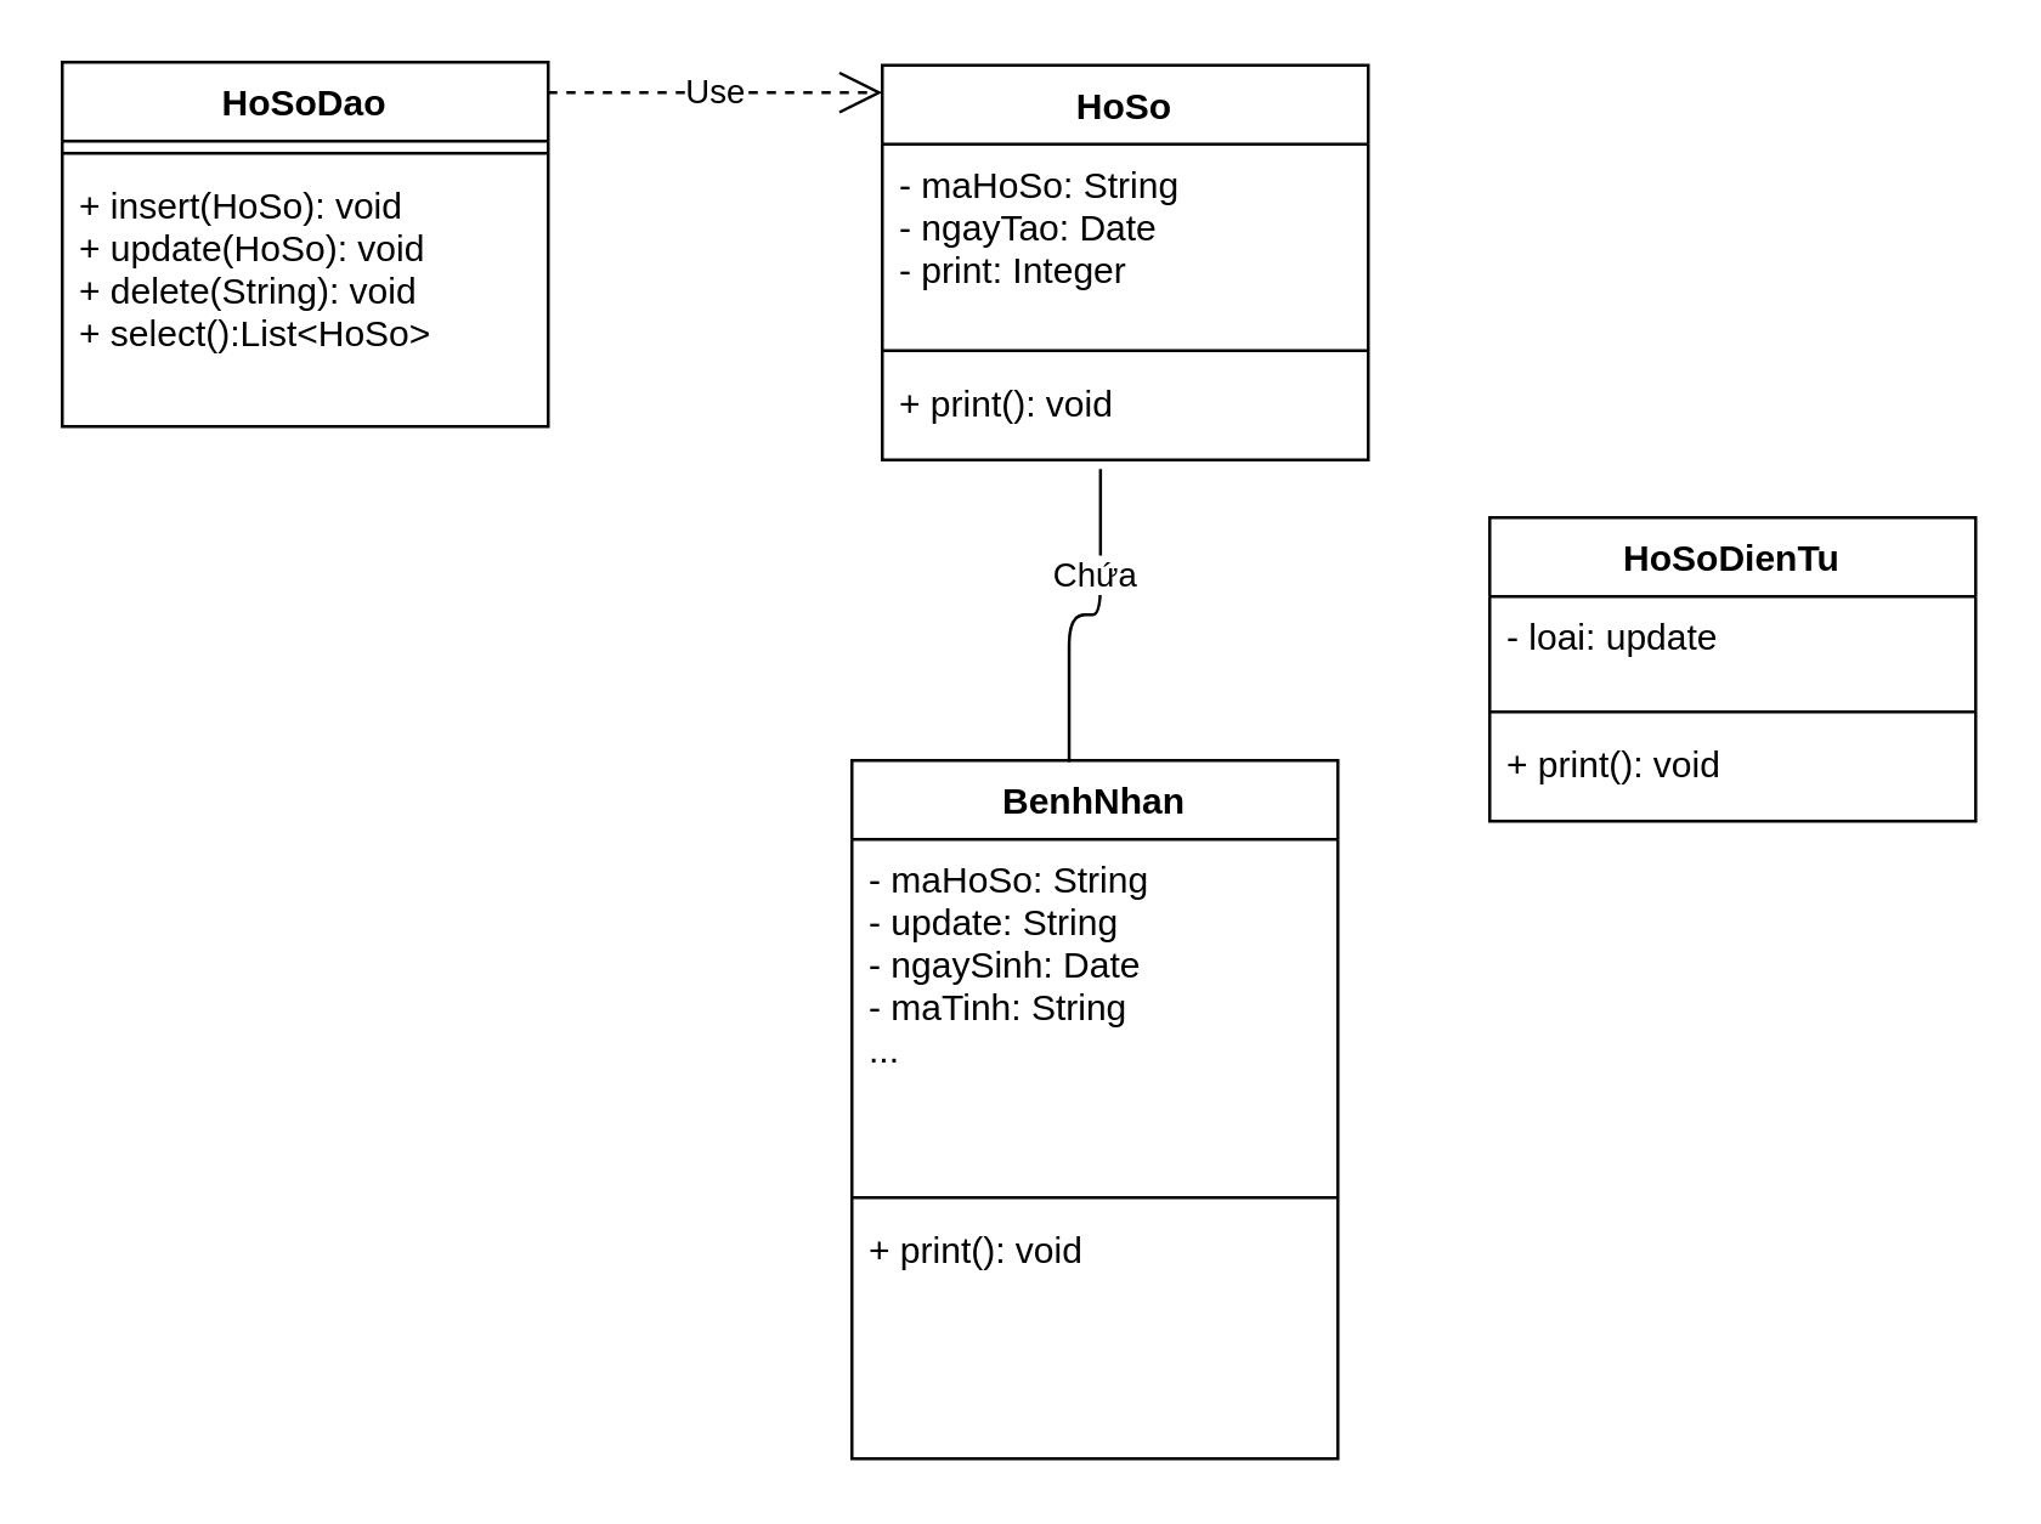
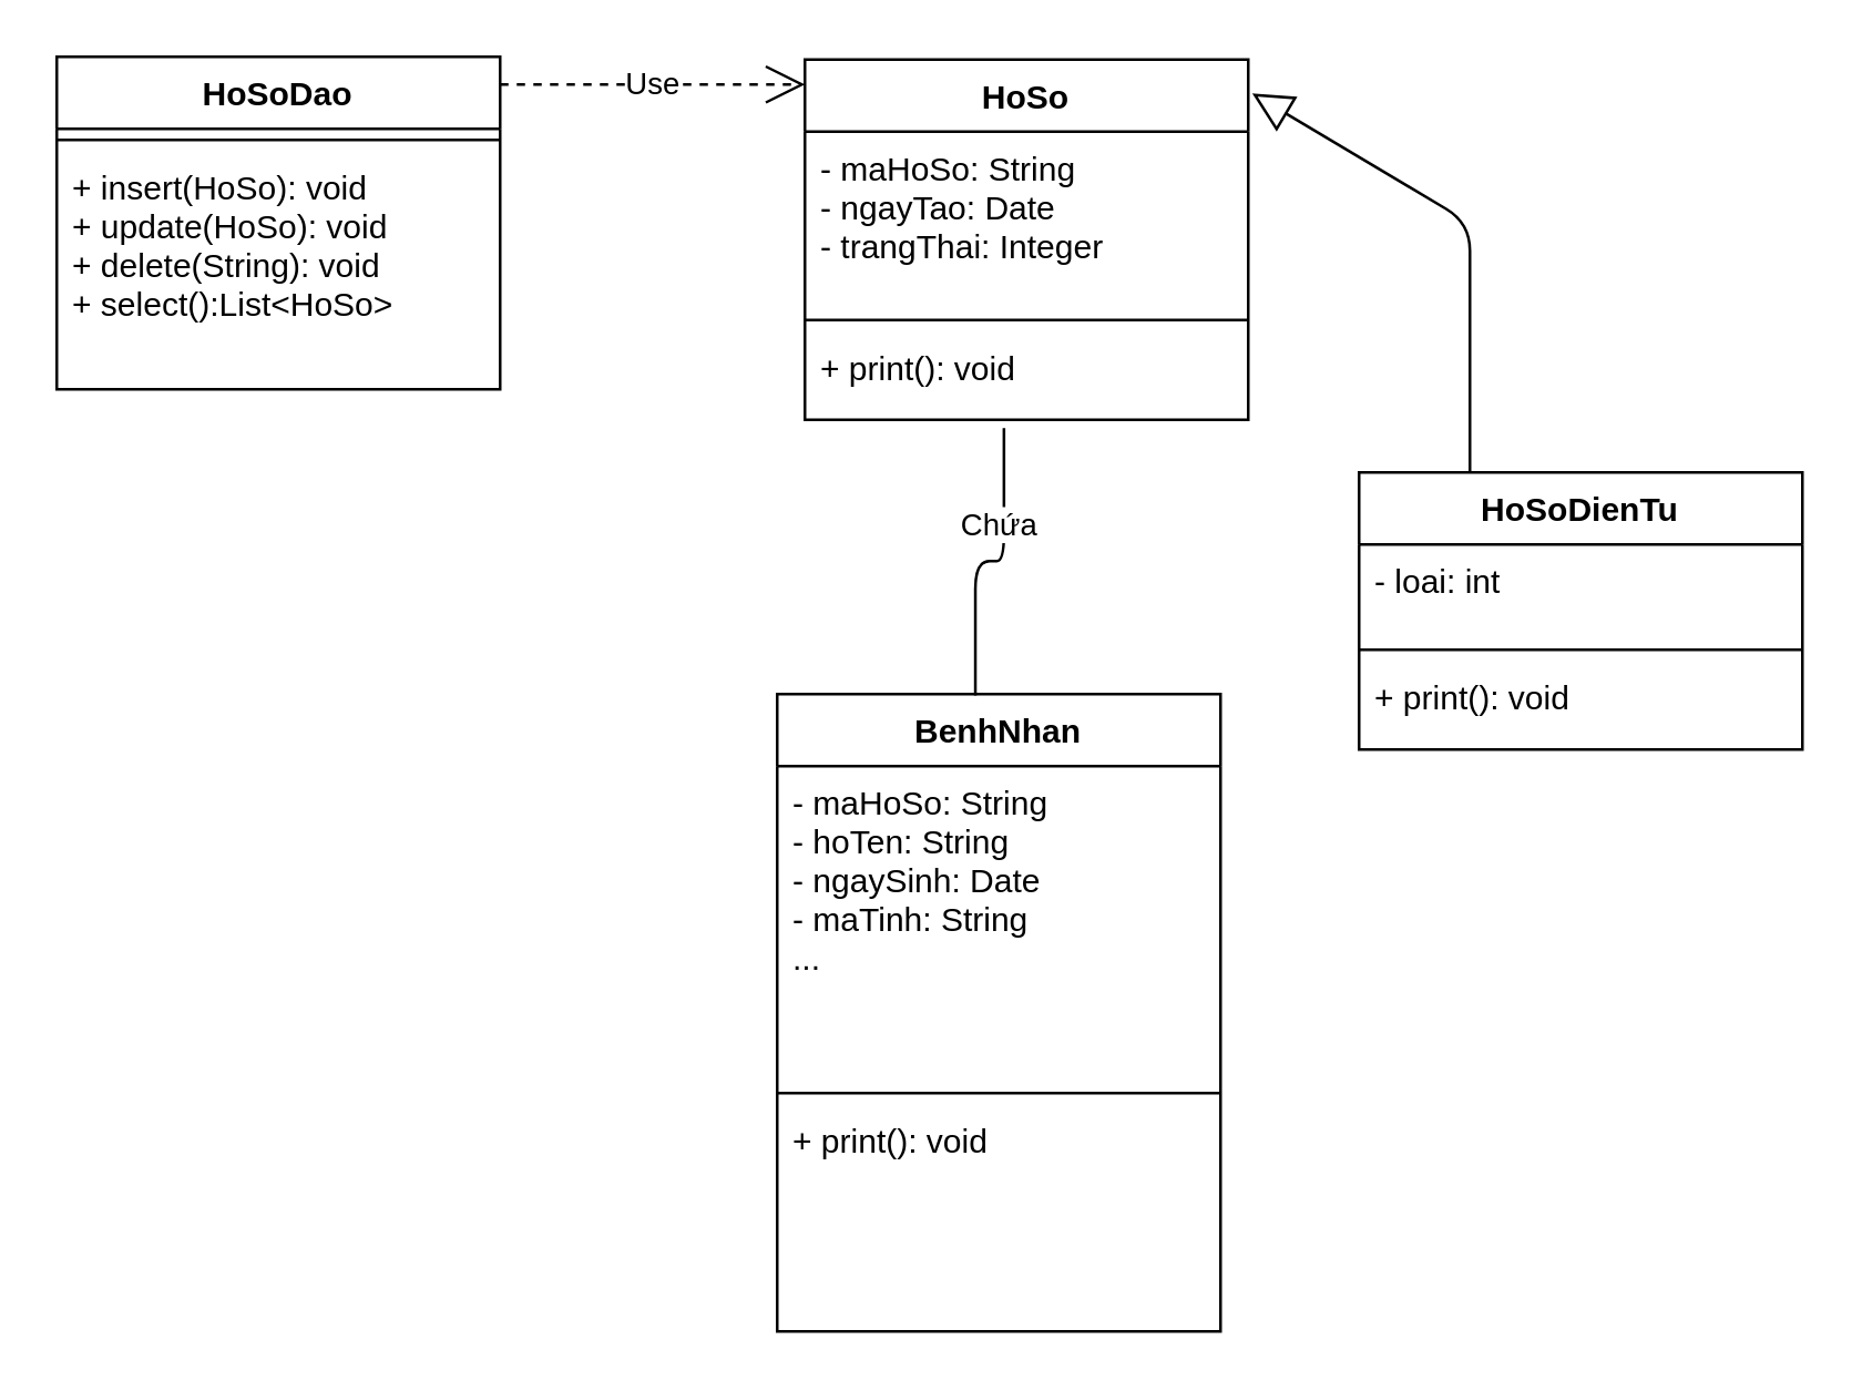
  <mxCell id="0" />
  <mxCell id="1" parent="0" />
  <mxCell id="2" value="HoSoDao" style="swimlane;fontStyle=1;align=center;verticalAlign=top;childLayout=stackLayout;horizontal=1;startSize=26;horizontalStack=0;resizeParent=1;resizeParentMax=0;resizeLast=0;collapsible=1;marginBottom=0;" vertex="1" parent="1"><mxGeometry x="20" y="20" width="160" height="120" as="geometry" /></mxCell>
  <mxCell id="3" value="" style="line;strokeWidth=1;fillColor=none;align=left;verticalAlign=middle;spacingTop=-1;spacingLeft=3;spacingRight=3;rotatable=0;labelPosition=right;points=[];portConstraint=eastwest;" vertex="1" parent="2"><mxGeometry y="26" width="160" height="8" as="geometry" /></mxCell>
  <mxCell id="4" value="+ insert(HoSo): void&#10;+ update(HoSo): void&#10;+ delete(String): void&#10;+ select():List&lt;HoSo&gt;" style="text;strokeColor=none;fillColor=none;align=left;verticalAlign=top;spacingLeft=4;spacingRight=4;overflow=hidden;rotatable=0;points=[[0,0.5],[1,0.5]];portConstraint=eastwest;" vertex="1" parent="2"><mxGeometry y="34" width="160" height="86" as="geometry" /></mxCell>
  <mxCell id="5" value="HoSo" style="swimlane;fontStyle=1;align=center;verticalAlign=top;childLayout=stackLayout;horizontal=1;startSize=26;horizontalStack=0;resizeParent=1;resizeParentMax=0;resizeLast=0;collapsible=1;marginBottom=0;" vertex="1" parent="1"><mxGeometry x="290" y="21" width="160" height="130" as="geometry" /></mxCell>
- <mxCell id="6" value="- maHoSo: String&#10;- ngayTao: Date&#10;- print: Integer&#10;" style="text;strokeColor=none;fillColor=none;align=left;verticalAlign=top;spacingLeft=4;spacingRight=4;overflow=hidden;rotatable=0;points=[[0,0.5],[1,0.5]];portConstraint=eastwest;" vertex="1" parent="5"><mxGeometry y="26" width="160" height="64" as="geometry" /></mxCell>
+ <mxCell id="6" value="- maHoSo: String&#10;- ngayTao: Date&#10;- trangThai: Integer&#10;" style="text;strokeColor=none;fillColor=none;align=left;verticalAlign=top;spacingLeft=4;spacingRight=4;overflow=hidden;rotatable=0;points=[[0,0.5],[1,0.5]];portConstraint=eastwest;" vertex="1" parent="5"><mxGeometry y="26" width="160" height="64" as="geometry" /></mxCell>
  <mxCell id="7" value="" style="line;strokeWidth=1;fillColor=none;align=left;verticalAlign=middle;spacingTop=-1;spacingLeft=3;spacingRight=3;rotatable=0;labelPosition=right;points=[];portConstraint=eastwest;" vertex="1" parent="5"><mxGeometry y="90" width="160" height="8" as="geometry" /></mxCell>
  <mxCell id="8" value="+ print(): void" style="text;strokeColor=none;fillColor=none;align=left;verticalAlign=top;spacingLeft=4;spacingRight=4;overflow=hidden;rotatable=0;points=[[0,0.5],[1,0.5]];portConstraint=eastwest;" vertex="1" parent="5"><mxGeometry y="98" width="160" height="32" as="geometry" /></mxCell>
  <mxCell id="9" value="HoSoDienTu" style="swimlane;fontStyle=1;align=center;verticalAlign=top;childLayout=stackLayout;horizontal=1;startSize=26;horizontalStack=0;resizeParent=1;resizeParentMax=0;resizeLast=0;collapsible=1;marginBottom=0;" vertex="1" parent="1"><mxGeometry x="490" y="170" width="160" height="100" as="geometry" /></mxCell>
- <mxCell id="10" value="- loai: update" style="text;strokeColor=none;fillColor=none;align=left;verticalAlign=top;spacingLeft=4;spacingRight=4;overflow=hidden;rotatable=0;points=[[0,0.5],[1,0.5]];portConstraint=eastwest;" vertex="1" parent="9"><mxGeometry y="26" width="160" height="34" as="geometry" /></mxCell>
+ <mxCell id="10" value="- loai: int" style="text;strokeColor=none;fillColor=none;align=left;verticalAlign=top;spacingLeft=4;spacingRight=4;overflow=hidden;rotatable=0;points=[[0,0.5],[1,0.5]];portConstraint=eastwest;" vertex="1" parent="9"><mxGeometry y="26" width="160" height="34" as="geometry" /></mxCell>
  <mxCell id="11" value="" style="line;strokeWidth=1;fillColor=none;align=left;verticalAlign=middle;spacingTop=-1;spacingLeft=3;spacingRight=3;rotatable=0;labelPosition=right;points=[];portConstraint=eastwest;" vertex="1" parent="9"><mxGeometry y="60" width="160" height="8" as="geometry" /></mxCell>
  <mxCell id="12" value="+ print(): void" style="text;strokeColor=none;fillColor=none;align=left;verticalAlign=top;spacingLeft=4;spacingRight=4;overflow=hidden;rotatable=0;points=[[0,0.5],[1,0.5]];portConstraint=eastwest;" vertex="1" parent="9"><mxGeometry y="68" width="160" height="32" as="geometry" /></mxCell>
+ <mxCell id="13" value="" style="endArrow=block;html=1;endFill=0;edgeStyle=none;endSize=12;labelBackgroundColor=none;align=left;entryX=1.009;entryY=0.094;entryDx=0;entryDy=0;entryPerimeter=0;exitX=0.25;exitY=0;exitDx=0;exitDy=0;" edge="1" source="9" target="5" parent="1"><mxGeometry relative="1" as="geometry"><Array as="points"><mxPoint x="530" y="80" /></Array></mxGeometry></mxCell>
  <mxCell id="14" value="Use" style="endArrow=open;endSize=12;dashed=1;html=1;" edge="1" parent="1"><mxGeometry width="160" relative="1" as="geometry"><mxPoint x="180" y="30" as="sourcePoint" /><mxPoint x="290" y="30" as="targetPoint" /></mxGeometry></mxCell>
  <mxCell id="15" value="BenhNhan" style="swimlane;fontStyle=1;align=center;verticalAlign=top;childLayout=stackLayout;horizontal=1;startSize=26;horizontalStack=0;resizeParent=1;resizeParentMax=0;resizeLast=0;collapsible=1;marginBottom=0;" vertex="1" parent="1"><mxGeometry x="280" y="250" width="160" height="230" as="geometry" /></mxCell>
- <mxCell id="16" value="- maHoSo: String&#10;- update: String&#10;- ngaySinh: Date&#10;- maTinh: String&#10;..." style="text;strokeColor=none;fillColor=none;align=left;verticalAlign=top;spacingLeft=4;spacingRight=4;overflow=hidden;rotatable=0;points=[[0,0.5],[1,0.5]];portConstraint=eastwest;" vertex="1" parent="15"><mxGeometry y="26" width="160" height="114" as="geometry" /></mxCell>
+ <mxCell id="16" value="- maHoSo: String&#10;- hoTen: String&#10;- ngaySinh: Date&#10;- maTinh: String&#10;..." style="text;strokeColor=none;fillColor=none;align=left;verticalAlign=top;spacingLeft=4;spacingRight=4;overflow=hidden;rotatable=0;points=[[0,0.5],[1,0.5]];portConstraint=eastwest;" vertex="1" parent="15"><mxGeometry y="26" width="160" height="114" as="geometry" /></mxCell>
  <mxCell id="17" value="" style="line;strokeWidth=1;fillColor=none;align=left;verticalAlign=middle;spacingTop=-1;spacingLeft=3;spacingRight=3;rotatable=0;labelPosition=right;points=[];portConstraint=eastwest;" vertex="1" parent="15"><mxGeometry y="140" width="160" height="8" as="geometry" /></mxCell>
  <mxCell id="18" value="+ print(): void" style="text;strokeColor=none;fillColor=none;align=left;verticalAlign=top;spacingLeft=4;spacingRight=4;overflow=hidden;rotatable=0;points=[[0,0.5],[1,0.5]];portConstraint=eastwest;" vertex="1" parent="15"><mxGeometry y="148" width="160" height="82" as="geometry" /></mxCell>
  <mxCell id="19" value="" style="edgeStyle=elbowEdgeStyle;html=1;endArrow=none;elbow=vertical;entryX=0.449;entryY=1.094;entryDx=0;entryDy=0;entryPerimeter=0;exitX=0.447;exitY=0.002;exitDx=0;exitDy=0;exitPerimeter=0;" edge="1" parent="1" source="15" target="8"><mxGeometry width="160" relative="1" as="geometry"><mxPoint x="350" y="240" as="sourcePoint" /><mxPoint x="424" y="200.14" as="targetPoint" /></mxGeometry></mxCell>
  <mxCell id="20" value="Chứa" style="edgeLabel;html=1;align=center;verticalAlign=middle;resizable=0;points=[];" vertex="1" connectable="0" parent="19"><mxGeometry x="0.354" y="2" relative="1" as="geometry"><mxPoint as="offset" /></mxGeometry></mxCell>
